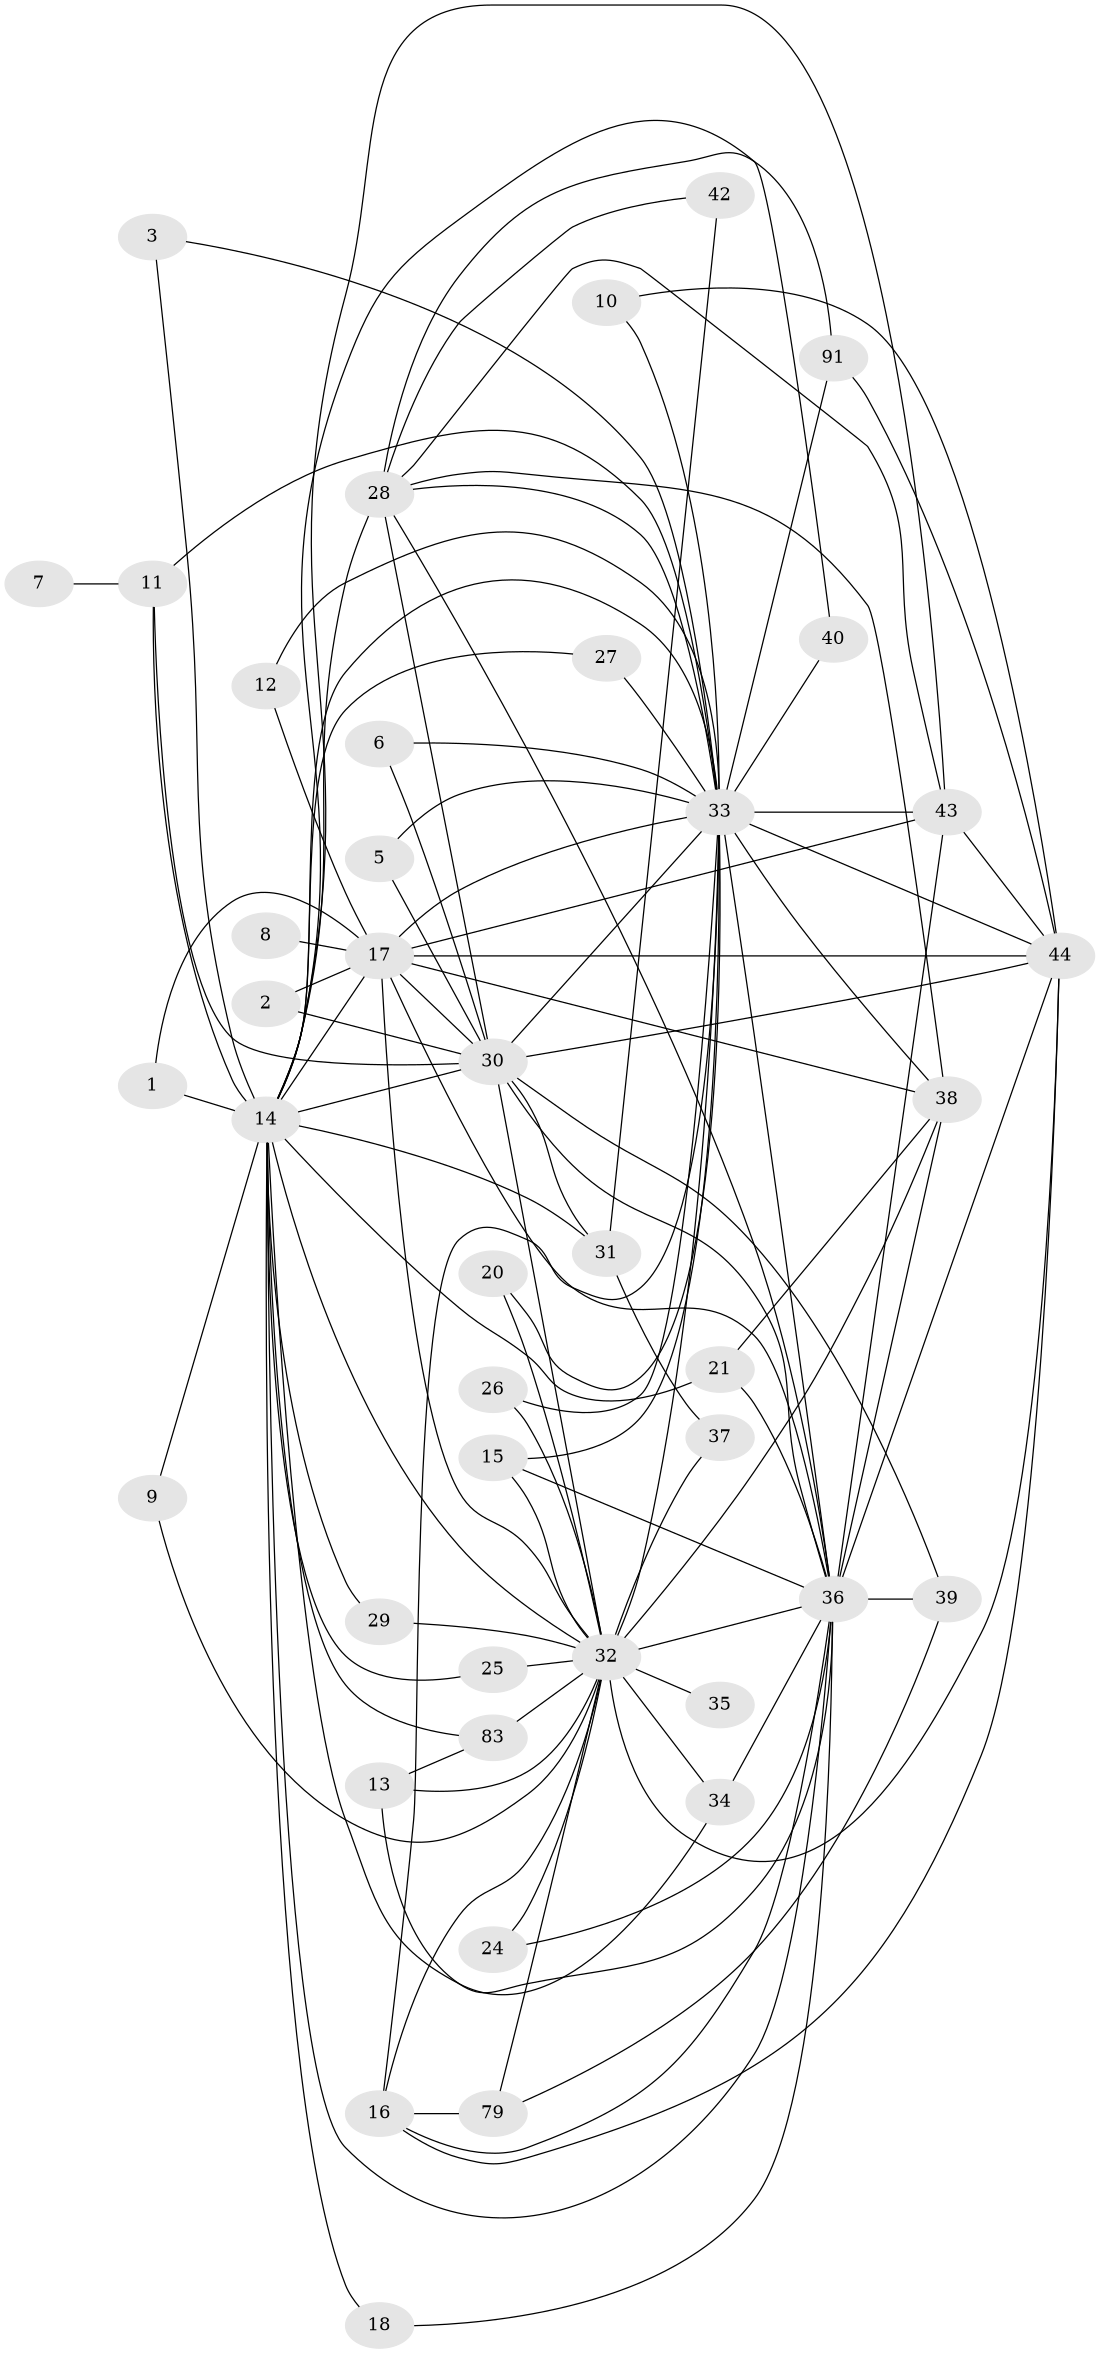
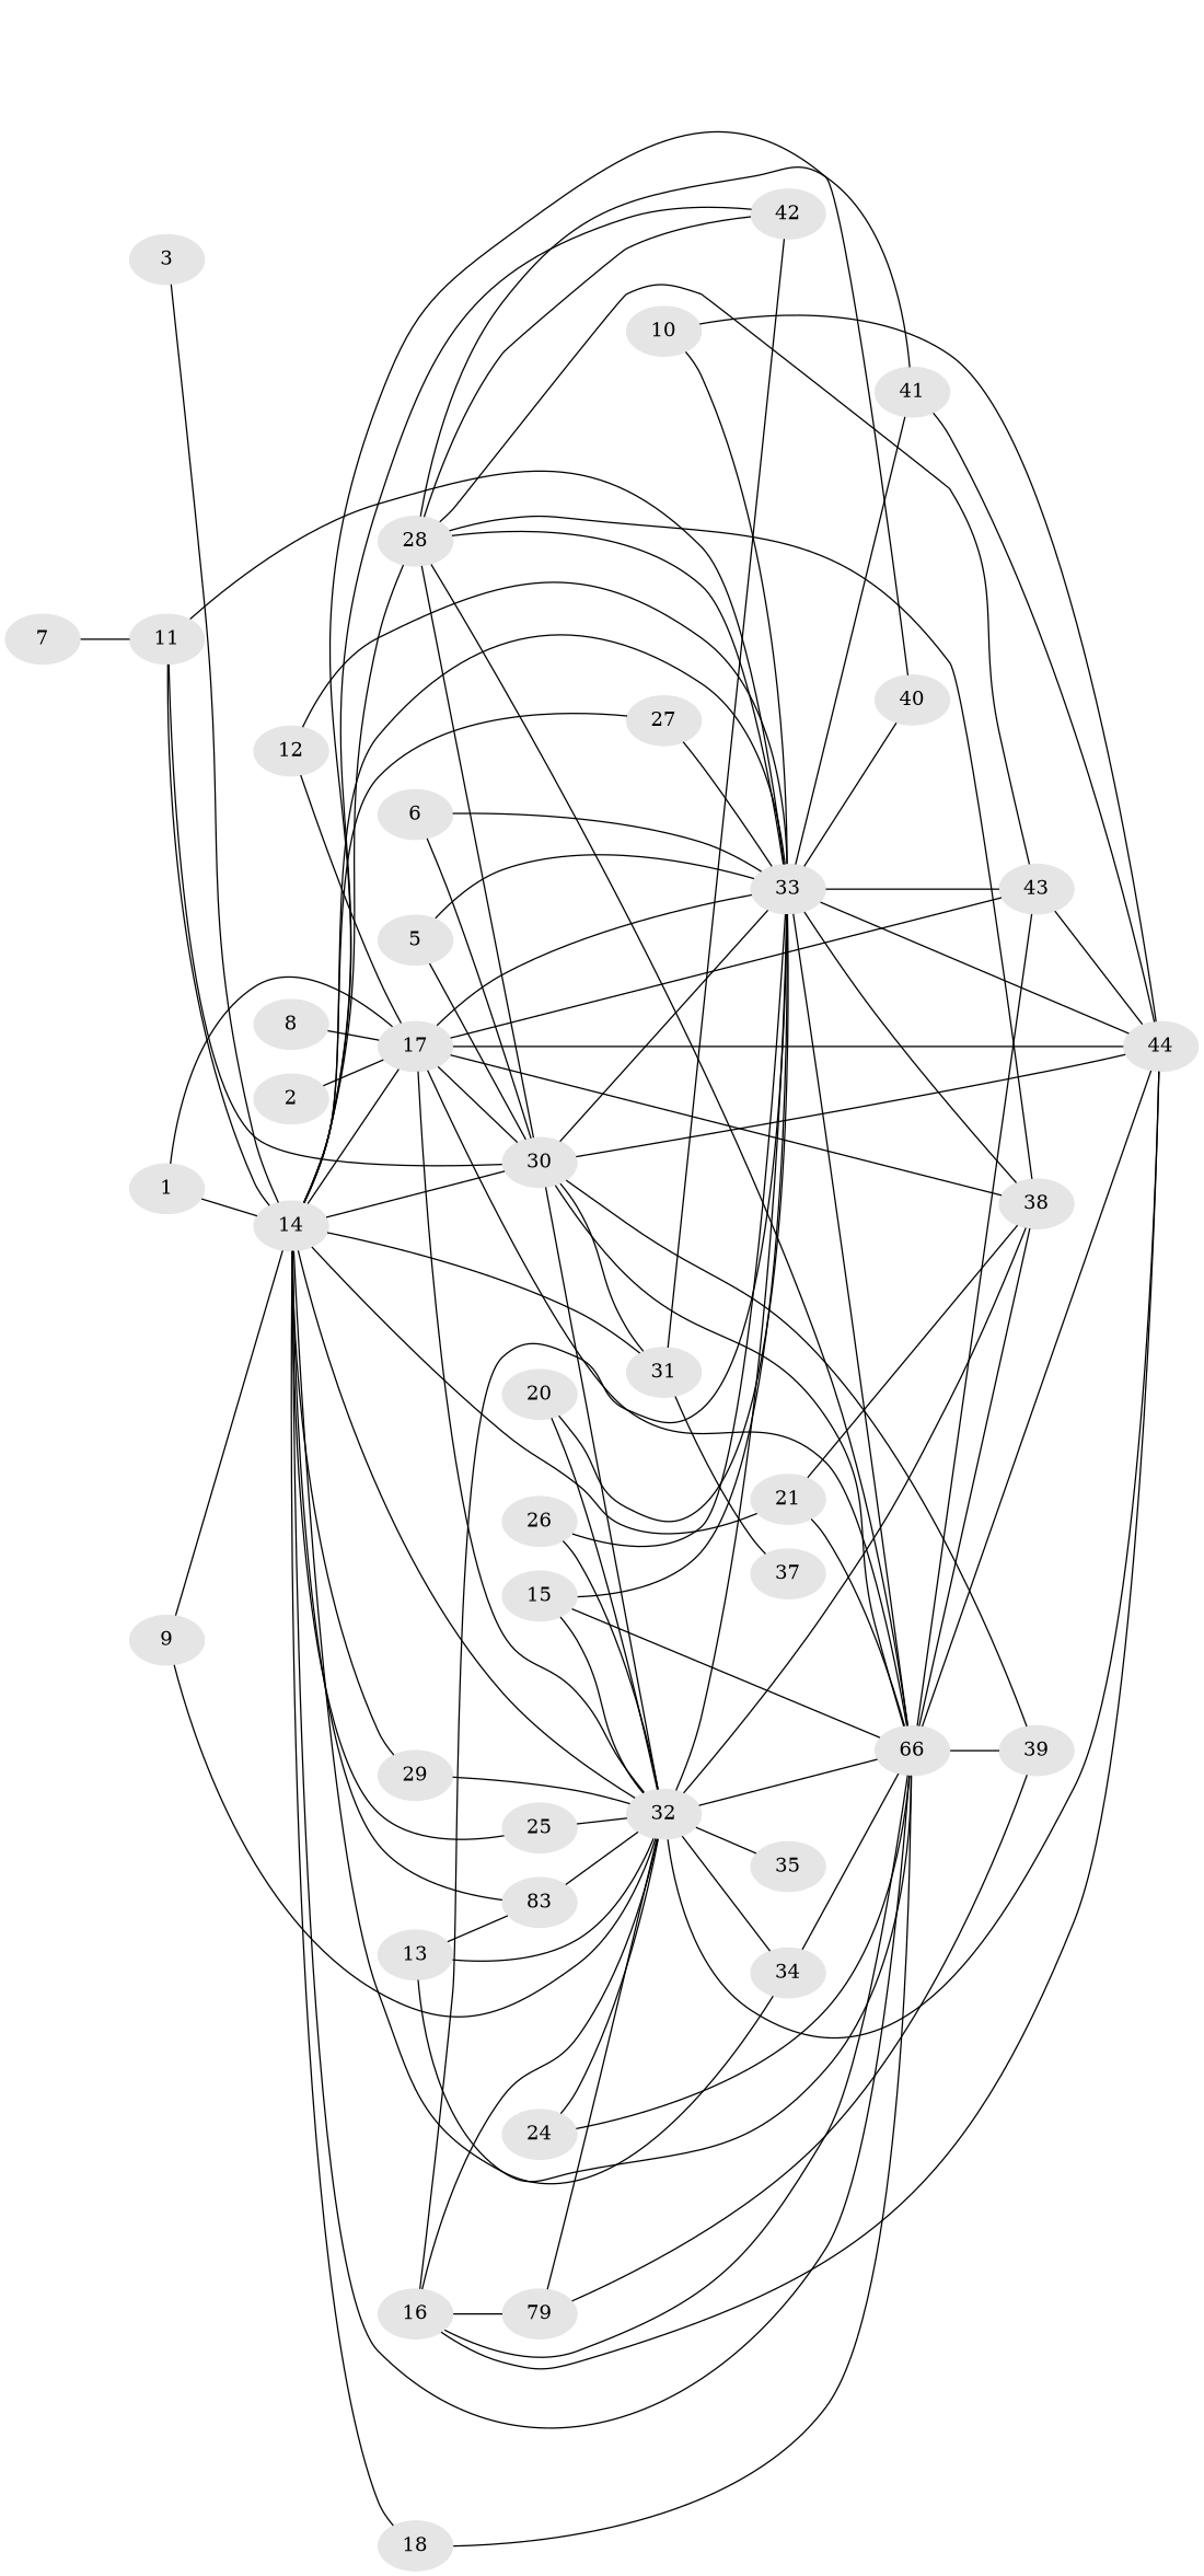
  graph {
    rankdir=LR
    node [color=gray90 style=filled]
    edge [weight=1.0]
    1
    14
    17
    30
    33
    32
    n7 [label=83]
-   36
+   36 [label=66]
    18
    21
    25
    27
    28
    29
    31
    34
    40
    42
    44
    38
    43
    2
    39
    3
-   41 [label=91]
+   41
    n26 [label=79]
    5
    6
    7
    11
    8
    9
    37
    35
    10
    12
    13
    15
    16
    20
    24
    26
    1 -- 14
    1 -- 17
    14 -- 17 [weight=2.0]
    14 -- 30 [weight=5.0]
    14 -- 33 [weight=4.0]
    14 -- 32 [weight=4.0]
    14 -- n7 [weight=2.0]
    14 -- 36 [weight=2.0]
    14 -- 18 [weight=3.0]
    14 -- 21
    14 -- 25
    14 -- 27
    14 -- 28 [weight=2.0]
    14 -- 29 [weight=2.0]
    14 -- 31
    14 -- 34 [weight=2.0]
    14 -- 40
-   14 -- 43
+   14 -- 42
    17 -- 30 [weight=2.0]
    17 -- 33 [weight=2.0]
    17 -- 32 [weight=2.0]
    17 -- 36
    17 -- 44
    17 -- 38
    17 -- 43
    30 -- 33 [weight=4.0]
    30 -- 32 [weight=4.0]
    30 -- 36 [weight=2.0]
    30 -- 31
    30 -- 44
    30 -- 39
    33 -- 36 [weight=2.0]
    33 -- 40
    33 -- 44
    33 -- 38 [weight=2.0]
    33 -- 43 [weight=2.0]
    33 -- 41
    32 -- 33 [weight=4.0]
    32 -- 36 [weight=3.0]
    32 -- 34
    32 -- 44
    32 -- 38
-   32 -- 37
    32 -- 35
    n7 -- 32 [weight=2.0]
    36 -- 44
    36 -- 38
    36 -- 43
    36 -- 39
    18 -- 36
    21 -- 36
    21 -- 38
    25 -- 32
    27 -- 33
    28 -- 30
    28 -- 33
    28 -- 36
    28 -- 42
    28 -- 38
    28 -- 43
    28 -- 41
    29 -- 32
    31 -- 42
    31 -- 37
    34 -- 36
    43 -- 44
    2 -- 17
-   2 -- 30
    3 -- 14
-   3 -- 33
    41 -- 44
    n26 -- 32 [weight=2.0]
    n26 -- 39
    5 -- 30
    5 -- 33
    6 -- 30
    6 -- 33
    7 -- 11 [weight=2.0]
    11 -- 14
    11 -- 30
    11 -- 33 [weight=2.0]
    8 -- 17
    9 -- 14
    9 -- 32
    10 -- 33
    10 -- 44
    12 -- 17
    12 -- 33
    13 -- 32
    13 -- n7
    13 -- 36
    15 -- 33
    15 -- 32
    15 -- 36
    16 -- 33
    16 -- 32
    16 -- 36
    16 -- 44
    16 -- n26
    20 -- 33
    20 -- 32
    24 -- 32
    24 -- 36
    26 -- 33
    26 -- 32
  }
